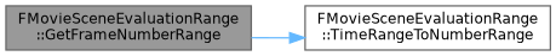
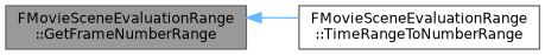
  digraph {
    rankdir=LR
    node [fontname=Helvetica fontsize=10 shape=box style=filled]
    n1 [color=gray40 fillcolor=grey60 fontcolor=black height=0.2 label="FMovieSceneEvaluationRange\l::GetFrameNumberRange" width=0.4]
    n2 [color=grey40 fillcolor=white height=0.2 label="FMovieSceneEvaluationRange\l::TimeRangeToNumberRange" width=0.4]
-   n1 -> n2 [color=steelblue1 fontname=Helvetica fontsize=10 labelfontname=Helvetica labelfontsize=10 style=solid]
+   n2 -> n1 [color=steelblue1 fontname=Helvetica fontsize=10 labelfontname=Helvetica labelfontsize=10 style=solid]
  }
